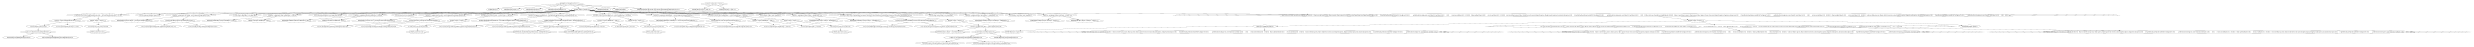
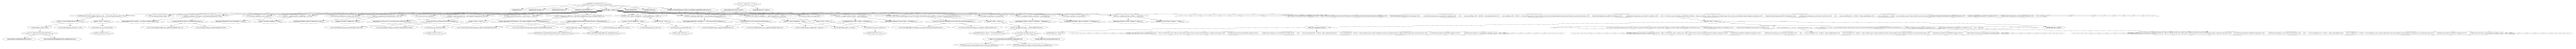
  digraph {
    fontname="Noto Serif"
    node [fontname="Noto Serif"]
    edge [fontname="Noto Serif"]
    n1 [label=<(METHOD,createAddTypeCreator)<SUB>1356</SUB>>]
    n2 [label=<(PARAM,this)<SUB>1356</SUB>>]
    n3 [label=<(PARAM,Project project)<SUB>1357</SUB>>]
    n4 [label=<(PARAM,Object parent)<SUB>1357</SUB>>]
    n5 [label=<(PARAM,String elementName)<SUB>1357</SUB>>]
    n6 [label=<(BLOCK,&lt;empty&gt;,&lt;empty&gt;)<SUB>1358</SUB>>]
    n7 [label=<(MODIFIER,PRIVATE)>]
    n8 [label=<(MODIFIER,VIRTUAL)>]
    n9 [label=<(METHOD_RETURN,org.apache.tools.ant.IntrospectionHelper$NestedCreator)<SUB>1356</SUB>>]
    n10 [label=<(CONTROL_STRUCTURE,if (addTypeMethods.size() == 0),if (addTypeMethods.size() == 0))<SUB>1359</SUB>>]
    n11 [label=<(LOCAL,ComponentHelper helper: ANY)>]
    n12 [label=<(&lt;operator&gt;.assignment,ANY helper = getComponentHelper(project))<SUB>1362</SUB>>]
    n13 [label=<(LOCAL,Object addedObject: java.lang.Object)>]
    n14 [label=<(&lt;operator&gt;.assignment,Object addedObject = null)<SUB>1364</SUB>>]
    n15 [label=<(LOCAL,Method addMethod: java.lang.reflect.Method)>]
    n16 [label=<(&lt;operator&gt;.assignment,Method addMethod = null)<SUB>1365</SUB>>]
    n17 [label=<(LOCAL,Class clazz: java.lang.Class)>]
    n18 [label=<(&lt;operator&gt;.assignment,Class clazz = getComponentClass(elementName))<SUB>1366</SUB>>]
    n19 [label=<(CONTROL_STRUCTURE,if (clazz == null),if (clazz == null))<SUB>1367</SUB>>]
    n20 [label=<(&lt;operator&gt;.assignment,addMethod = this.findMatchingMethod(clazz, addTypeMethods))<SUB>1370</SUB>>]
    n21 [label=<(CONTROL_STRUCTURE,if (addMethod == null),if (addMethod == null))<SUB>1371</SUB>>]
    n22 [label=<(&lt;operator&gt;.assignment,addedObject = createComponent(elementName))<SUB>1374</SUB>>]
    n23 [label=<(CONTROL_STRUCTURE,if (addedObject == null),if (addedObject == null))<SUB>1375</SUB>>]
    n24 [label=<(LOCAL,Object rObject: java.lang.Object)>]
    n25 [label=<(&lt;operator&gt;.assignment,Object rObject = addedObject)<SUB>1078</SUB>>]
    n26 [label=<(CONTROL_STRUCTURE,if (addedObject instanceof PreSetDef.PreSetDefinition),if (addedObject instanceof PreSetDef.PreSetDefinition))<SUB>1379</SUB>>]
    n27 [label=<(LOCAL,Object nestedObject: java.lang.Object)>]
    n28 [label=<(&lt;operator&gt;.assignment,Object nestedObject = addedObject)<SUB>1383</SUB>>]
    n29 [label=<(LOCAL,Object realObject: java.lang.Object)>]
    n30 [label=<(&lt;operator&gt;.assignment,Object realObject = rObject)<SUB>1384</SUB>>]
    n31 [label=<(RETURN,return new NestedCreator(addMethod) {\012\012    Object create(Project project, Object parent, Object ignore) throws InvocationTargetException, IllegalAccessException {\012        if (!getMethod().getName().endsWith(&quot;Configured&quot;)) {\012            getMethod().invoke(parent, new Object[] { realObject });\012        }\012        return nestedObject;\012    }\012\012    Object getRealObject() {\012        return realObject;\012    }\012\012    void store(Object parent, Object child) throws InvocationTargetException, IllegalAccessException, InstantiationException {\012        if (getMethod().getName().endsWith(&quot;Configured&quot;)) {\012            getMethod().invoke(parent, new Object[] { realObject });\012        }\012    }\012};,return new NestedCreator(addMethod) {\012\012    Object create(Project project, Object parent, Object ignore) throws InvocationTargetException, IllegalAccessException {\012        if (!getMethod().getName().endsWith(&quot;Configured&quot;)) {\012            getMethod().invoke(parent, new Object[] { realObject });\012        }\012        return nestedObject;\012    }\012\012    Object getRealObject() {\012        return realObject;\012    }\012\012    void store(Object parent, Object child) throws InvocationTargetException, IllegalAccessException, InstantiationException {\012        if (getMethod().getName().endsWith(&quot;Configured&quot;)) {\012            getMethod().invoke(parent, new Object[] { realObject });\012        }\012    }\012};)<SUB>1386</SUB>>]
    n32 [label=<(&lt;operator&gt;.equals,addTypeMethods.size() == 0)<SUB>1359</SUB>>]
    n33 [label=<(BLOCK,&lt;empty&gt;,&lt;empty&gt;)<SUB>1359</SUB>>]
    n34 [label=<(IDENTIFIER,helper,ANY helper = getComponentHelper(project))<SUB>1362</SUB>>]
    n35 [label=<(getComponentHelper,getComponentHelper(project))<SUB>1362</SUB>>]
    n36 [label=<(IDENTIFIER,addedObject,Object addedObject = null)<SUB>1364</SUB>>]
    n37 [label=<(LITERAL,null,Object addedObject = null)<SUB>1364</SUB>>]
    n38 [label=<(IDENTIFIER,addMethod,Method addMethod = null)<SUB>1365</SUB>>]
    n39 [label=<(LITERAL,null,Method addMethod = null)<SUB>1365</SUB>>]
    n40 [label=<(IDENTIFIER,clazz,Class clazz = getComponentClass(elementName))<SUB>1366</SUB>>]
    n41 [label=<(getComponentClass,getComponentClass(elementName))<SUB>1366</SUB>>]
    n42 [label=<(BLOCK,&lt;empty&gt;,&lt;empty&gt;)<SUB>1367</SUB>>]
    n43 [label=<(IDENTIFIER,addMethod,addMethod = this.findMatchingMethod(clazz, addTypeMethods))<SUB>1370</SUB>>]
    n44 [label=<(findMatchingMethod,this.findMatchingMethod(clazz, addTypeMethods))<SUB>1370</SUB>>]
    n45 [label=<(&lt;operator&gt;.equals,addMethod == null)<SUB>1371</SUB>>]
    n46 [label=<(BLOCK,&lt;empty&gt;,&lt;empty&gt;)<SUB>1371</SUB>>]
    n47 [label=<(IDENTIFIER,addedObject,addedObject = createComponent(elementName))<SUB>1374</SUB>>]
    n48 [label=<(createComponent,createComponent(elementName))<SUB>1374</SUB>>]
    n49 [label=<(&lt;operator&gt;.equals,addedObject == null)<SUB>1375</SUB>>]
    n50 [label=<(BLOCK,&lt;empty&gt;,&lt;empty&gt;)<SUB>1375</SUB>>]
    n51 [label=<(IDENTIFIER,rObject,Object rObject = addedObject)<SUB>1378</SUB>>]
    n52 [label=<(IDENTIFIER,addedObject,Object rObject = addedObject)<SUB>1378</SUB>>]
    n53 [label=<(&lt;operator&gt;.instanceOf,addedObject instanceof PreSetDef.PreSetDefinition)<SUB>1379</SUB>>]
    n54 [label=<(BLOCK,&lt;empty&gt;,&lt;empty&gt;)<SUB>1379</SUB>>]
    n55 [label=<(IDENTIFIER,nestedObject,Object nestedObject = addedObject)<SUB>1383</SUB>>]
+   n56 [label=<(IDENTIFIER,addedObject,Object nestedObject = addedObject)<SUB>1383</SUB>>]
    n57 [label=<(IDENTIFIER,realObject,Object realObject = rObject)<SUB>1384</SUB>>]
    n58 [label=<(IDENTIFIER,rObject,Object realObject = rObject)<SUB>1384</SUB>>]
    n59 [label=<(BLOCK,&lt;empty&gt;,&lt;empty&gt;)<SUB>1386</SUB>>]
    n60 [label=<(size,addTypeMethods.size())<SUB>1359</SUB>>]
    n61 [label=<(LITERAL,0,addTypeMethods.size() == 0)<SUB>1359</SUB>>]
    n62 [label=<(RETURN,return null;,return null;)<SUB>1360</SUB>>]
    n63 [label=<(&lt;operator&gt;.fieldAccess,this.addTypeMethods)<SUB>1359</SUB>>]
    n64 [label=<(IDENTIFIER,this,addTypeMethods.size())<SUB>1359</SUB>>]
    n65 [label=<(FIELD_IDENTIFIER,addTypeMethods,addTypeMethods)<SUB>1359</SUB>>]
    n66 [label=<(LITERAL,null,return null;)<SUB>1360</SUB>>]
    n67 [label=<(IDENTIFIER,ComponentHelper,getComponentHelper(project))<SUB>1362</SUB>>]
    n68 [label=<(IDENTIFIER,project,getComponentHelper(project))<SUB>1362</SUB>>]
    n69 [label=<(IDENTIFIER,helper,getComponentClass(elementName))<SUB>1366</SUB>>]
    n70 [label=<(IDENTIFIER,elementName,getComponentClass(elementName))<SUB>1366</SUB>>]
    n71 [label=<(&lt;operator&gt;.equals,clazz == null)<SUB>1367</SUB>>]
    n72 [label=<(IDENTIFIER,clazz,clazz == null)<SUB>1367</SUB>>]
    n73 [label=<(LITERAL,null,clazz == null)<SUB>1367</SUB>>]
    n74 [label=<(RETURN,return null;,return null;)<SUB>1368</SUB>>]
    n75 [label=<(LITERAL,null,return null;)<SUB>1368</SUB>>]
    n76 [label=<(IDENTIFIER,this,this.findMatchingMethod(clazz, addTypeMethods))<SUB>1370</SUB>>]
    n77 [label=<(IDENTIFIER,clazz,this.findMatchingMethod(clazz, addTypeMethods))<SUB>1370</SUB>>]
    n78 [label=<(&lt;operator&gt;.fieldAccess,this.addTypeMethods)<SUB>1370</SUB>>]
    n79 [label=<(IDENTIFIER,this,this.findMatchingMethod(clazz, addTypeMethods))<SUB>1370</SUB>>]
    n80 [label=<(FIELD_IDENTIFIER,addTypeMethods,addTypeMethods)<SUB>1370</SUB>>]
    n81 [label=<(IDENTIFIER,addMethod,addMethod == null)<SUB>1371</SUB>>]
    n82 [label=<(LITERAL,null,addMethod == null)<SUB>1371</SUB>>]
    n83 [label=<(RETURN,return null;,return null;)<SUB>1372</SUB>>]
    n84 [label=<(LITERAL,null,return null;)<SUB>1372</SUB>>]
    n85 [label=<(IDENTIFIER,helper,createComponent(elementName))<SUB>1374</SUB>>]
    n86 [label=<(IDENTIFIER,elementName,createComponent(elementName))<SUB>1374</SUB>>]
    n87 [label=<(IDENTIFIER,addedObject,addedObject == null)<SUB>1375</SUB>>]
    n88 [label=<(LITERAL,null,addedObject == null)<SUB>1375</SUB>>]
    n89 [label=<(RETURN,return null;,return null;)<SUB>1376</SUB>>]
    n90 [label=<(LITERAL,null,return null;)<SUB>1376</SUB>>]
    n91 [label=<(IDENTIFIER,addedObject,addedObject instanceof PreSetDef.PreSetDefinition)<SUB>1379</SUB>>]
    n92 [label=<(TYPE_REF,PreSetDef.PreSetDefinition,PreSetDef.PreSetDefinition)<SUB>1379</SUB>>]
    n93 [label=<(&lt;operator&gt;.assignment,rObject = createObject(project))<SUB>1380</SUB>>]
    n94 [label=<(IDENTIFIER,rObject,rObject = createObject(project))<SUB>1380</SUB>>]
    n95 [label=<(createObject,createObject(project))<SUB>1380</SUB>>]
    n96 [label=<(&lt;operator&gt;.cast,(PreSetDef.PreSetDefinition) addedObject)<SUB>1380</SUB>>]
    n97 [label=<(IDENTIFIER,project,createObject(project))<SUB>1381</SUB>>]
    n98 [label=<(TYPE_REF,PreSetDef.PreSetDefinition,PreSetDef.PreSetDefinition)<SUB>1380</SUB>>]
    n99 [label=<(IDENTIFIER,addedObject,(PreSetDef.PreSetDefinition) addedObject)<SUB>1380</SUB>>]
    n100 [label=<(&lt;operator&gt;.assignment,&lt;empty&gt;)>]
    n101 [label=<(&lt;init&gt;,new NestedCreator(addMethod) {\012\012    Object create(Project project, Object parent, Object ignore) throws InvocationTargetException, IllegalAccessException {\012        if (!getMethod().getName().endsWith(&quot;Configured&quot;)) {\012            getMethod().invoke(parent, new Object[] { realObject });\012        }\012        return nestedObject;\012    }\012\012    Object getRealObject() {\012        return realObject;\012    }\012\012    void store(Object parent, Object child) throws InvocationTargetException, IllegalAccessException, InstantiationException {\012        if (getMethod().getName().endsWith(&quot;Configured&quot;)) {\012            getMethod().invoke(parent, new Object[] { realObject });\012        }\012    }\012})<SUB>1386</SUB>>]
    n102 [label=<(IDENTIFIER,$obj51,&lt;empty&gt;)>]
    n103 [label=<(IDENTIFIER,$obj51,&lt;empty&gt;)>]
    n104 [label=<(&lt;operator&gt;.alloc,new NestedCreator(addMethod) {\012\012    Object create(Project project, Object parent, Object ignore) throws InvocationTargetException, IllegalAccessException {\012        if (!getMethod().getName().endsWith(&quot;Configured&quot;)) {\012            getMethod().invoke(parent, new Object[] { realObject });\012        }\012        return nestedObject;\012    }\012\012    Object getRealObject() {\012        return realObject;\012    }\012\012    void store(Object parent, Object child) throws InvocationTargetException, IllegalAccessException, InstantiationException {\012        if (getMethod().getName().endsWith(&quot;Configured&quot;)) {\012            getMethod().invoke(parent, new Object[] { realObject });\012        }\012    }\012})<SUB>1386</SUB>>]
    n105 [label=<(IDENTIFIER,$obj51,new NestedCreator(addMethod) {\012\012    Object create(Project project, Object parent, Object ignore) throws InvocationTargetException, IllegalAccessException {\012        if (!getMethod().getName().endsWith(&quot;Configured&quot;)) {\012            getMethod().invoke(parent, new Object[] { realObject });\012        }\012        return nestedObject;\012    }\012\012    Object getRealObject() {\012        return realObject;\012    }\012\012    void store(Object parent, Object child) throws InvocationTargetException, IllegalAccessException, InstantiationException {\012        if (getMethod().getName().endsWith(&quot;Configured&quot;)) {\012            getMethod().invoke(parent, new Object[] { realObject });\012        }\012    }\012})>]
    n106 [label=<(IDENTIFIER,addMethod,new NestedCreator(addMethod) {\012\012    Object create(Project project, Object parent, Object ignore) throws InvocationTargetException, IllegalAccessException {\012        if (!getMethod().getName().endsWith(&quot;Configured&quot;)) {\012            getMethod().invoke(parent, new Object[] { realObject });\012        }\012        return nestedObject;\012    }\012\012    Object getRealObject() {\012        return realObject;\012    }\012\012    void store(Object parent, Object child) throws InvocationTargetException, IllegalAccessException, InstantiationException {\012        if (getMethod().getName().endsWith(&quot;Configured&quot;)) {\012            getMethod().invoke(parent, new Object[] { realObject });\012        }\012    }\012})<SUB>1386</SUB>>]
    n1 -> n2
    n1 -> n3
    n1 -> n4
    n1 -> n5
    n1 -> n6
    n1 -> n7
    n1 -> n8
    n1 -> n9
    n6 -> n10
    n6 -> n11
    n6 -> n12
    n6 -> n13
    n6 -> n14
    n6 -> n15
    n6 -> n16
    n6 -> n17
    n6 -> n18
    n6 -> n19
    n6 -> n20
    n6 -> n21
    n6 -> n22
    n6 -> n23
    n6 -> n24
    n6 -> n25
    n6 -> n26
    n6 -> n27
    n6 -> n28
    n6 -> n29
    n6 -> n30
    n6 -> n31
    n10 -> n32
    n10 -> n33
    n12 -> n34
    n12 -> n35
    n14 -> n36
    n14 -> n37
    n16 -> n38
    n16 -> n39
    n18 -> n40
    n18 -> n41
    n19 -> n42
    n20 -> n43
    n20 -> n44
    n21 -> n45
    n21 -> n46
    n22 -> n47
    n22 -> n48
    n23 -> n49
    n23 -> n50
    n25 -> n51
    n25 -> n52
    n26 -> n53
    n26 -> n54
    n28 -> n55
+   n28 -> n56
    n30 -> n57
    n30 -> n58
    n31 -> n59
    n32 -> n60
    n32 -> n61
    n33 -> n62
    n35 -> n67
    n35 -> n68
    n41 -> n69
    n41 -> n70
    n42 -> n74
    n44 -> n76
    n44 -> n77
    n44 -> n78
    n45 -> n81
    n45 -> n82
    n46 -> n83
    n48 -> n85
    n48 -> n86
    n49 -> n87
    n49 -> n88
    n50 -> n89
    n53 -> n91
    n53 -> n92
    n54 -> n93
    n59 -> n100
    n59 -> n101
    n59 -> n102
    n60 -> n63
    n62 -> n66
    n63 -> n64
    n63 -> n65
    n71 -> n72
    n71 -> n73
    n74 -> n75
    n78 -> n79
    n78 -> n80
    n83 -> n84
    n89 -> n90
    n93 -> n94
    n93 -> n95
    n95 -> n96
    n95 -> n97
    n96 -> n98
    n96 -> n99
    n100 -> n103
    n100 -> n104
    n101 -> n105
    n101 -> n106
  }
